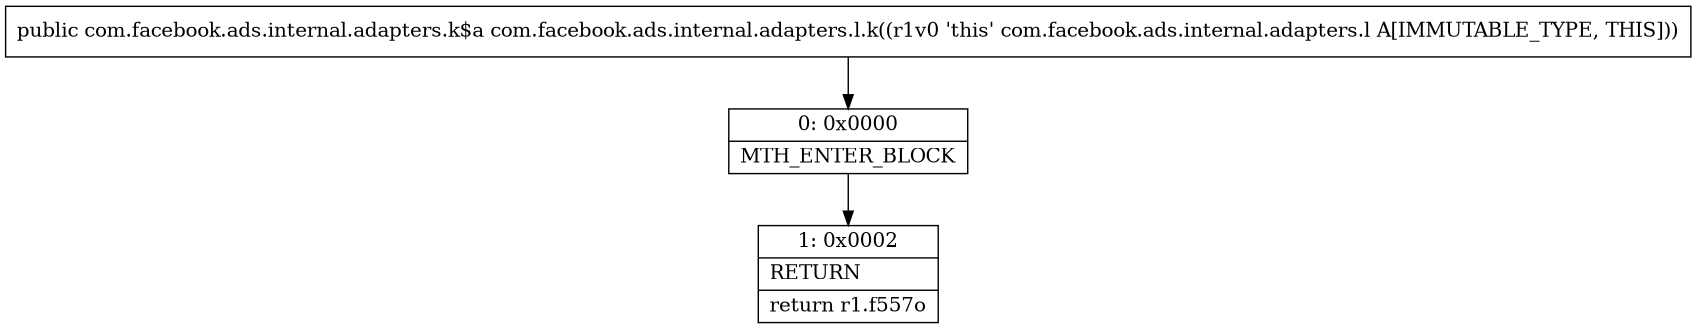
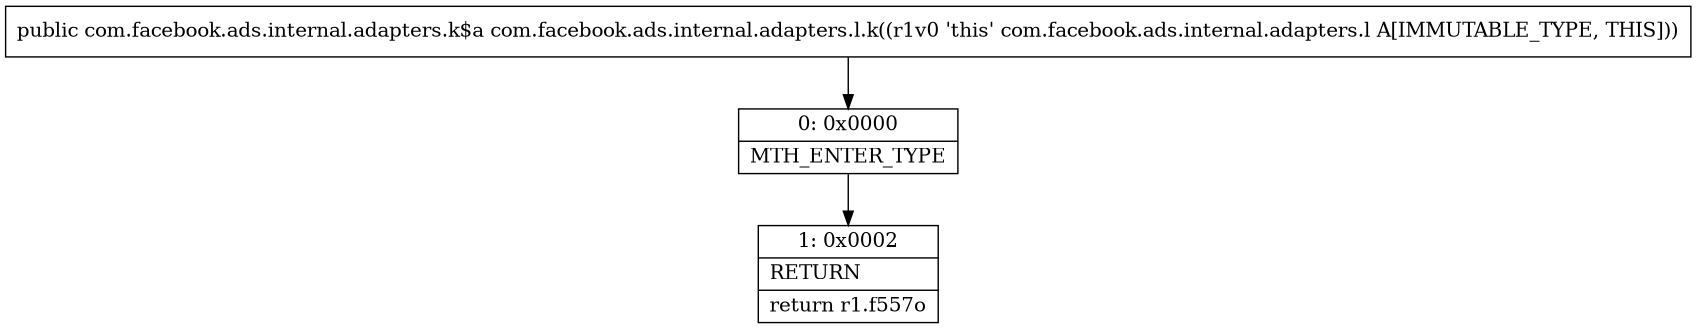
  digraph {
    node [shape=record]
-   n1 [label="{0\:\ 0x0000|MTH_ENTER_BLOCK\l}"]
+   n1 [label="{0\:\ 0x0000|MTH_ENTER_TYPE\l}"]
    n2 [label="{1\:\ 0x0002|RETURN\l|return r1.f557o\l}"]
    n3 [label="{public com.facebook.ads.internal.adapters.k$a com.facebook.ads.internal.adapters.l.k((r1v0 'this' com.facebook.ads.internal.adapters.l A[IMMUTABLE_TYPE, THIS])) }"]
    n1 -> n2
    n3 -> n1
  }
